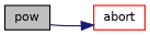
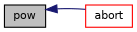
  digraph {
    rankdir=LR
    node [fontname=Helvetica fontsize=10 shape=record]
    n1 [color=black fillcolor=grey75 fontcolor=black height=0.2 label=pow style=filled width=0.4]
    n2 [color=red height=0.2 label=abort width=0.4]
-   n1 -> n2 [color=midnightblue fontname=Helvetica fontsize=10 labelfontname=Helvetica labelfontsize=10 style=solid]
+   n2 -> n1 [color=midnightblue fontname=Helvetica fontsize=10 labelfontname=Helvetica labelfontsize=10 style=solid]
  }
